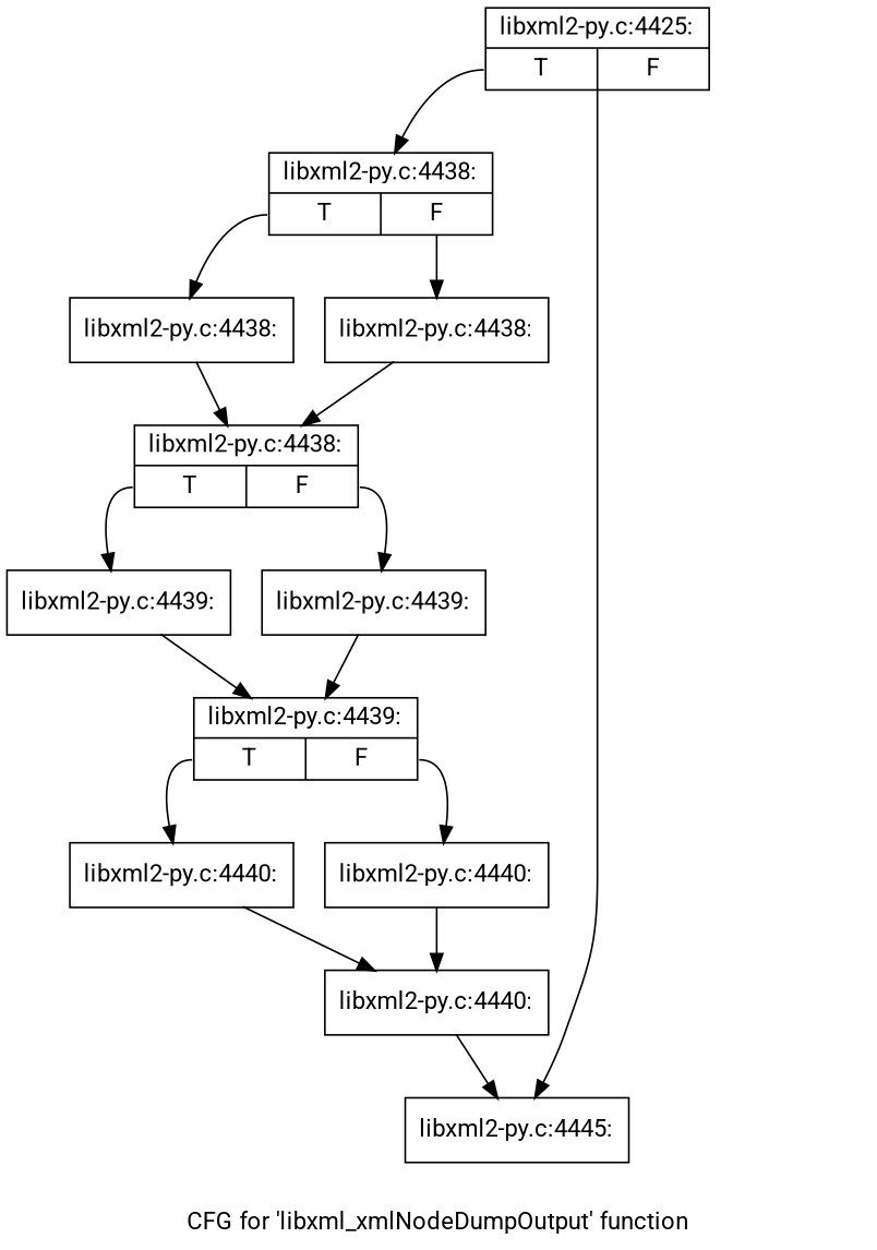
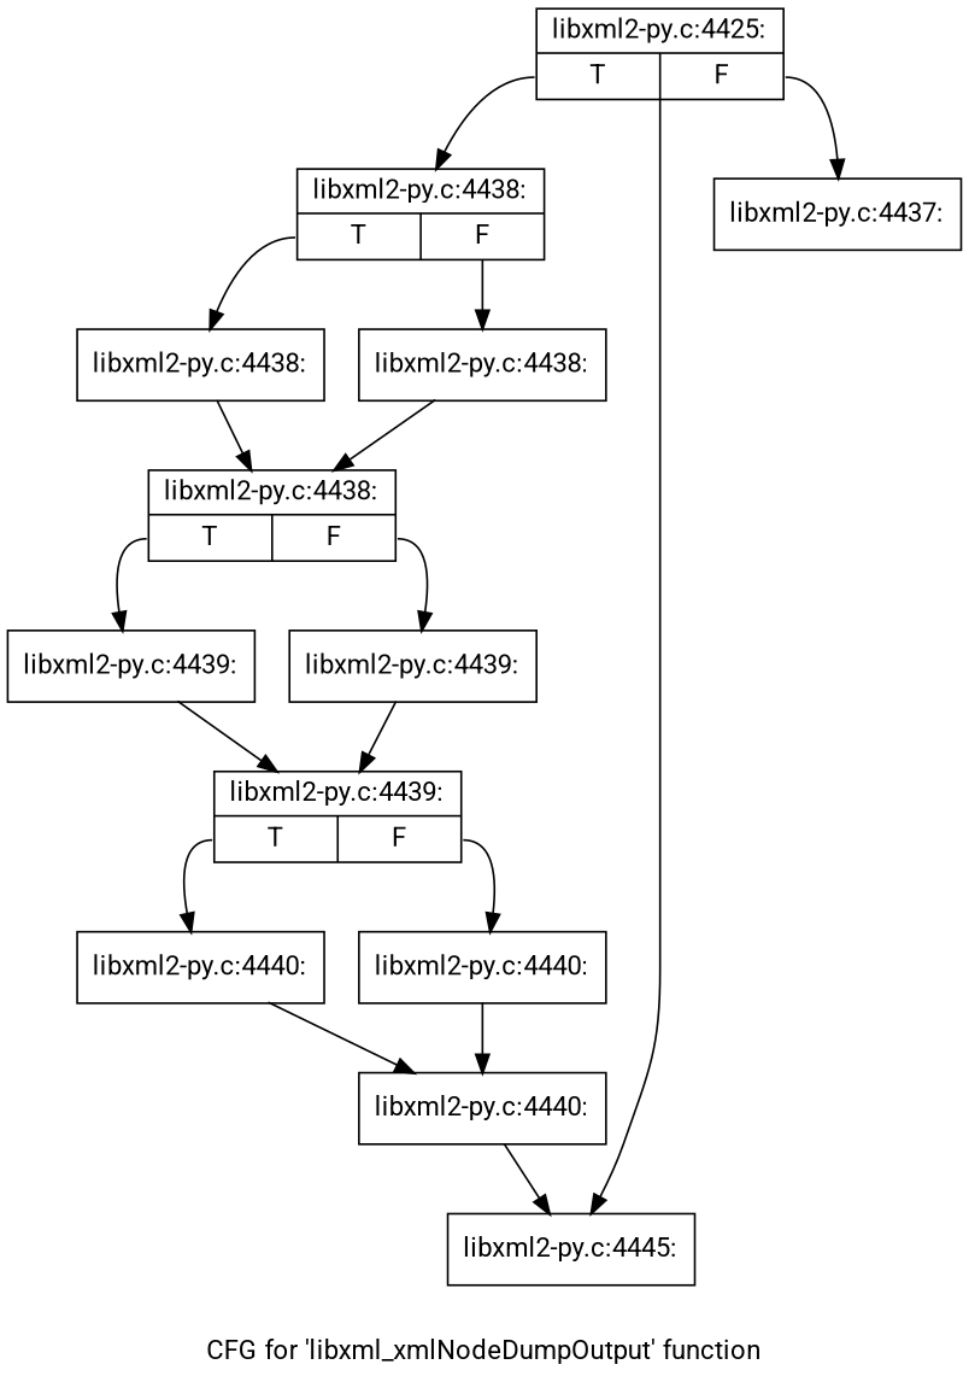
  digraph {
    fontname=Roboto
    label="CFG for 'libxml_xmlNodeDumpOutput' function"
    node [fontname=Roboto shape=record]
    edge [fontname=Roboto]
    n1 [label="{libxml2-py.c:4425:|{<s0>T|<s1>F}}"]
    n2 [label="{libxml2-py.c:4438:|{<s0>T|<s1>F}}"]
+   n3 [label="{libxml2-py.c:4437:}"]
    n4 [label="{libxml2-py.c:4445:}"]
    n5 [label="{libxml2-py.c:4438:}"]
    n6 [label="{libxml2-py.c:4438:}"]
    n7 [label="{libxml2-py.c:4438:|{<s0>T|<s1>F}}"]
    n8 [label="{libxml2-py.c:4439:}"]
    n9 [label="{libxml2-py.c:4439:}"]
    n10 [label="{libxml2-py.c:4439:|{<s0>T|<s1>F}}"]
    n11 [label="{libxml2-py.c:4440:}"]
    n12 [label="{libxml2-py.c:4440:}"]
    n13 [label="{libxml2-py.c:4440:}"]
    n1 -> n2 [tailport=s0]
+   n1 -> n3 [tailport=s1]
    n1 -> n4
    n2 -> n5 [tailport=s0]
    n2 -> n6 [tailport=s1]
    n5 -> n7
    n6 -> n7
    n7 -> n8 [tailport=s0]
    n7 -> n9 [tailport=s1]
    n8 -> n10
    n9 -> n10
    n10 -> n11 [tailport=s0]
    n10 -> n12 [tailport=s1]
    n11 -> n13
    n12 -> n13
    n13 -> n4
  }
